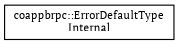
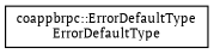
  digraph {
    rankdir=LR
    fontname="PT Serif"
-   n1 [color=black fillcolor=white fontname="PT Serif" fontsize=10 height=0.2 label="coappbrpc::ErrorDefaultType\lInternal" shape=record style=filled width=0.4]
+   n1 [color=black fillcolor=white fontname="PT Serif" fontsize=10 height=0.2 label="coappbrpc::ErrorDefaultType\lErrorDefaultType" shape=record style=filled width=0.4]
  }
